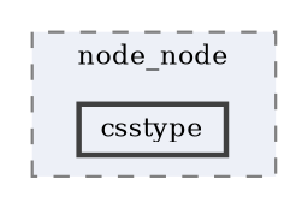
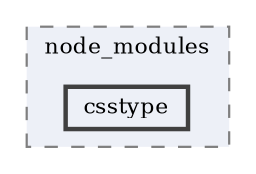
  digraph {
    compound=true
    fontname="DejaVu Serif"
    n1 [color=grey25 fillcolor="#edf0f7" fontname="DejaVu Serif" fontsize=10 height=0.2 label=csstype shape=box style="filled,bold" width=0.4]
    subgraph cluster_1 {
      bgcolor="#edf0f7"
      fontsize=10
-     label=node_node
+     label=node_modules
      pencolor=grey50
      style="filled,dashed"
      n1
    }
  }
